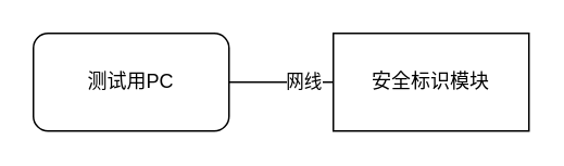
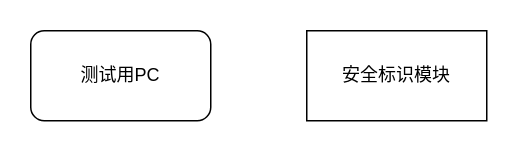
  <mxCell id="0" />
  <mxCell id="1" parent="0" />
  <mxCell id="2" value="测试用PC" style="whiteSpace=wrap;html=1;rounded=1;" vertex="1" parent="1"><mxGeometry x="20" y="20" width="120" height="60" as="geometry" /></mxCell>
  <mxCell id="3" value="安全标识模块" style="rounded=0;whiteSpace=wrap;html=1;" vertex="1" parent="1"><mxGeometry x="204" y="20" width="120" height="60" as="geometry" /></mxCell>
- <mxCell id="4" value="" style="endArrow=none;html=1;exitX=1;exitY=0.5;exitDx=0;exitDy=0;entryX=0;entryY=0.5;entryDx=0;entryDy=0;" edge="1" parent="1" source="2" target="3"><mxGeometry width="50" height="50" relative="1" as="geometry"><mxPoint x="180" y="160" as="sourcePoint" /><mxPoint x="230" y="110" as="targetPoint" /></mxGeometry></mxCell>
- <mxCell id="5" value="网线" style="edgeLabel;html=1;align=center;verticalAlign=middle;resizable=0;points=[];" vertex="1" connectable="0" parent="4"><mxGeometry x="0.406" y="1" relative="1" as="geometry"><mxPoint as="offset" /></mxGeometry></mxCell>
